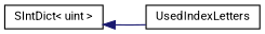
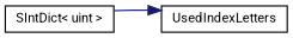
  digraph {
    rankdir=LR
    fontname=Roboto
    node [color=black fillcolor=white fontname=Roboto fontsize=10 shape=record style=filled]
    n1 [height=0.2 label="SIntDict\< uint \>" width=0.4]
    n2 [height=0.2 label=UsedIndexLetters width=0.4]
-   n1 -> n2 [color=midnightblue dir=back fontname=Roboto fontsize=10 labelfontname=Helvetica labelfontsize=10 style=solid]
+   n2 -> n1 [color=midnightblue dir=back fontname=Roboto fontsize=10 labelfontname=Helvetica labelfontsize=10 style=solid]
  }
